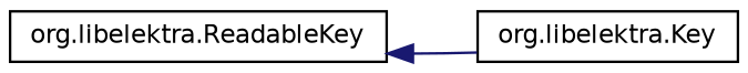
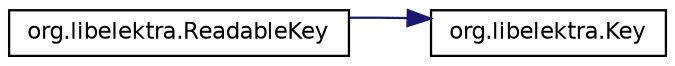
  digraph {
    rankdir=LR
    node [color=black fillcolor=white fontname=Helvetica fontsize=10 shape=record style=filled]
    n1 [height=0.2 label="org.libelektra.ReadableKey" width=0.4]
    n2 [height=0.2 label="org.libelektra.Key" width=0.4]
-   n1 -> n2 [color=midnightblue dir=back fontname=Helvetica fontsize=10 labelfontname=Helvetica labelfontsize=10 style=solid]
+   n2 -> n1 [color=midnightblue dir=back fontname=Helvetica fontsize=10 labelfontname=Helvetica labelfontsize=10 style=solid]
  }
